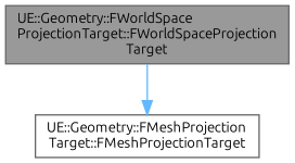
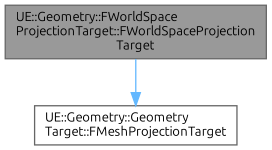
  digraph {
    rankdir=TB
    fontname=Ubuntu
    node [fontname=Ubuntu fontsize=10 shape=box style=filled]
    n1 [color=gray40 fillcolor=grey60 fontcolor=black height=0.2 label="UE::Geometry::FWorldSpace\lProjectionTarget::FWorldSpaceProjection\lTarget" width=0.4]
-   n2 [color=grey40 fillcolor=white height=0.2 label="UE::Geometry::FMeshProjection\lTarget::FMeshProjectionTarget" width=0.4]
+   n2 [color=grey40 fillcolor=white height=0.2 label="UE::Geometry::Geometry\lTarget::FMeshProjectionTarget" width=0.4]
    n1 -> n2 [color=steelblue1 fontname=Ubuntu fontsize=10 labelfontname=Helvetica labelfontsize=10 style=solid]
  }
